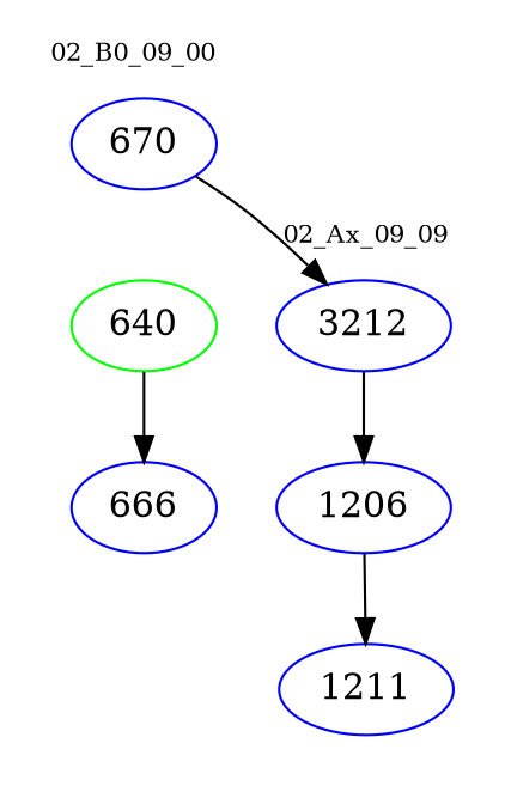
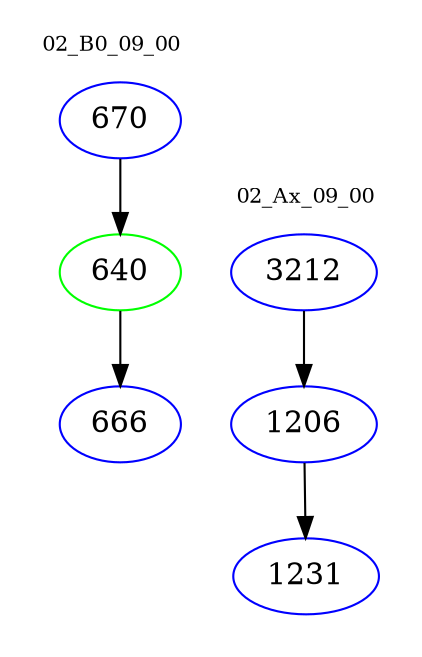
  digraph {
    node [color=blue]
    edge [color=black]
    n1 [label=3212]
    n2 [label=1206]
-   n3 [label=1211]
+   n3 [label=1231]
    n4 [label=670]
    n5 [color=green label=640]
    n6 [label=666]
    subgraph cluster_1 {
      color=white
      fontsize=10
-     label="02_Ax_09_09"
+     label="02_Ax_09_00"
      n1
      n2
      n3
    }
    subgraph cluster_2 {
      color=white
      fontsize=10
      label="02_B0_09_00"
      n4
      n5
      n6
    }
    n1 -> n2
    n2 -> n3
-   n4 -> n1
+   n4 -> n5
    n5 -> n6
  }
